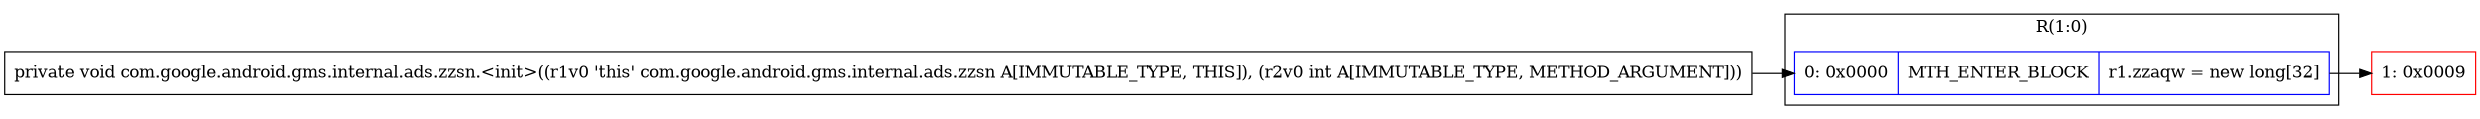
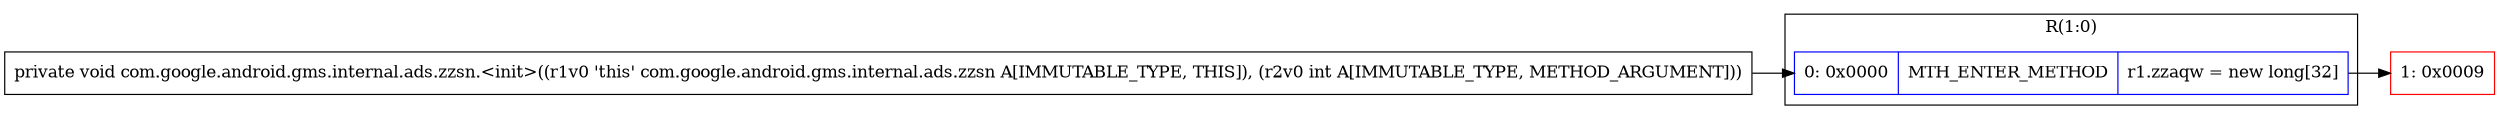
  digraph {
    rankdir=LR
    node [shape=record]
-   n1 [color=blue label="{0\:\ 0x0000|MTH_ENTER_BLOCK\l|r1.zzaqw = new long[32]\l}"]
+   n1 [color=blue label="{0\:\ 0x0000|MTH_ENTER_METHOD\l|r1.zzaqw = new long[32]\l}"]
    n2 [color=red label="{1\:\ 0x0009}"]
    n3 [label="{private void com.google.android.gms.internal.ads.zzsn.\<init\>((r1v0 'this' com.google.android.gms.internal.ads.zzsn A[IMMUTABLE_TYPE, THIS]), (r2v0 int A[IMMUTABLE_TYPE, METHOD_ARGUMENT])) }"]
    subgraph cluster_1 {
      label="R(1:0)"
      n1
    }
    n1 -> n2
    n3 -> n1
  }
